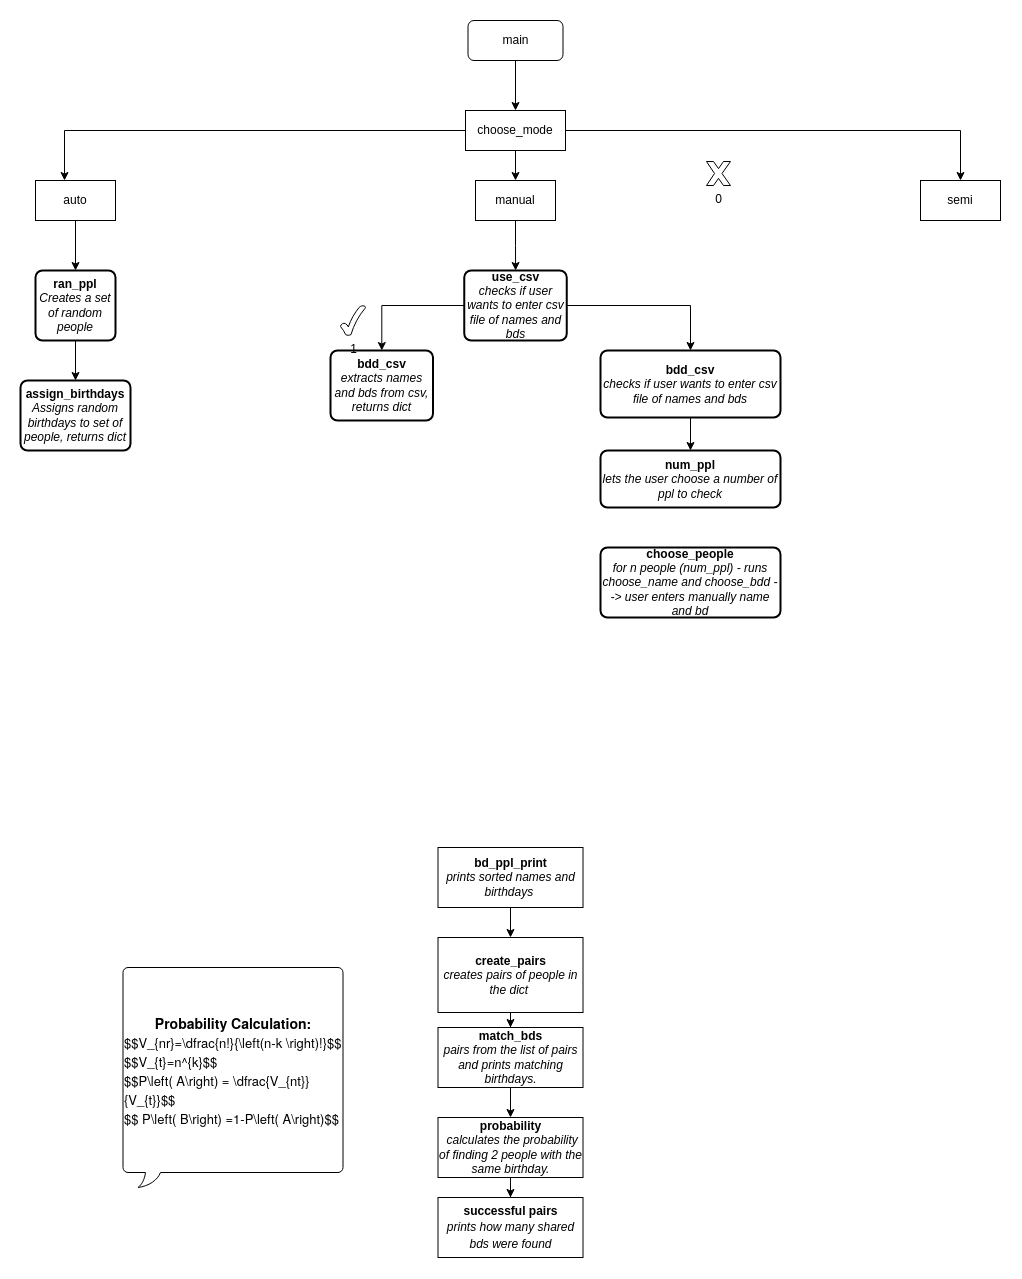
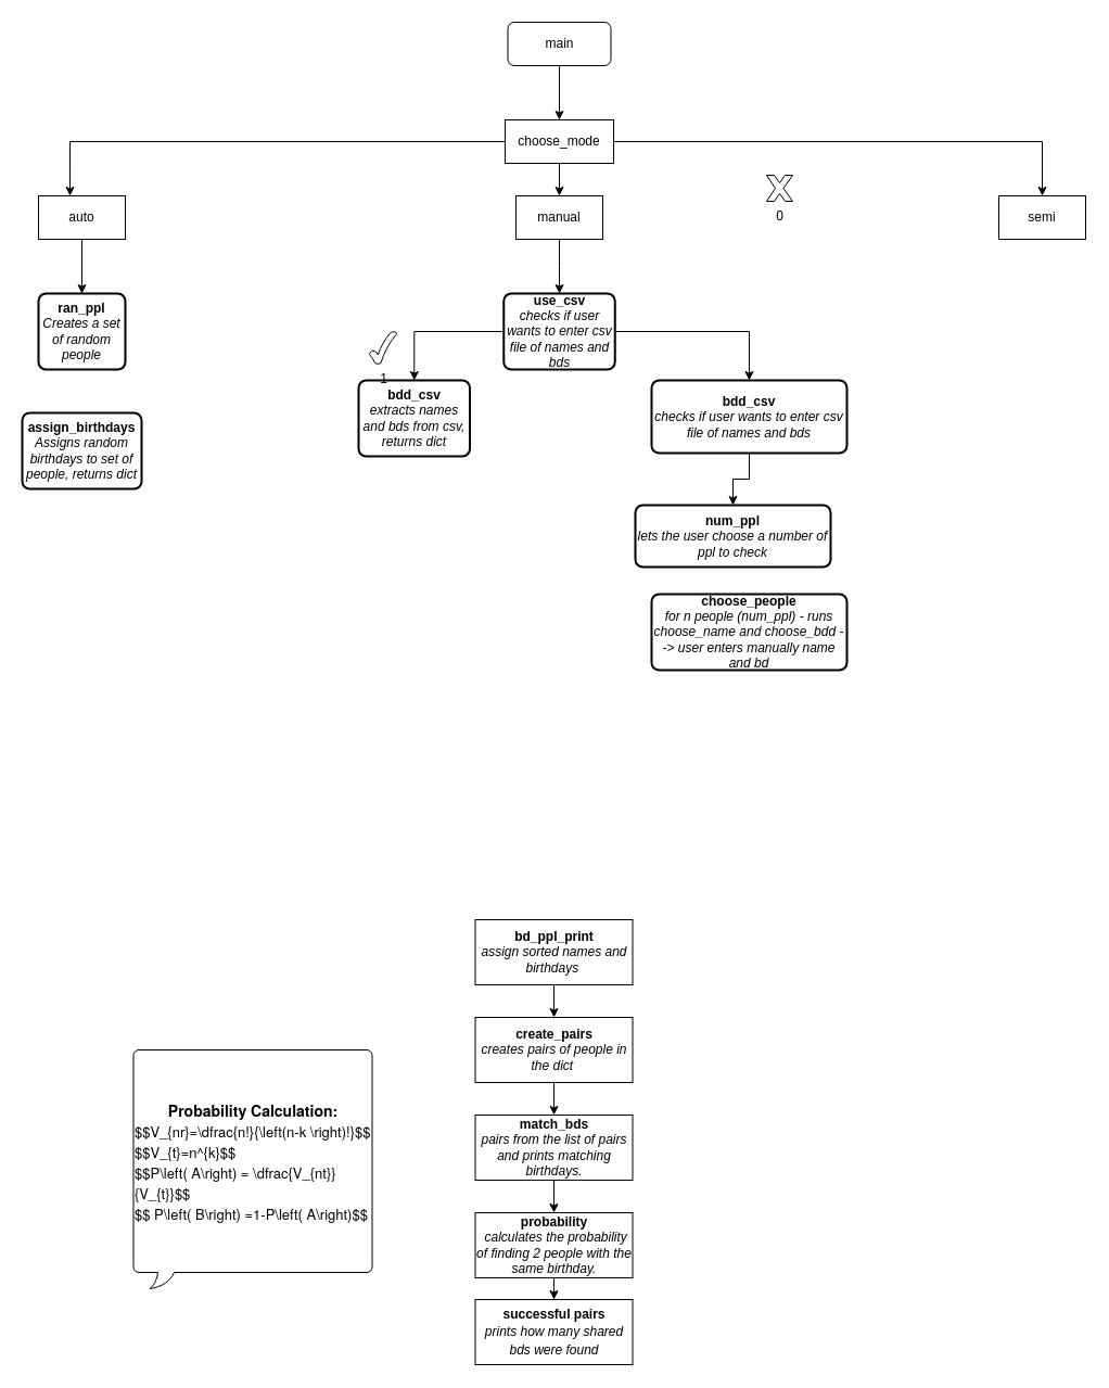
  <mxCell id="0" />
  <mxCell id="1" parent="0" />
  <mxCell id="2" style="edgeStyle=orthogonalEdgeStyle;rounded=0;orthogonalLoop=1;jettySize=auto;html=1;" edge="1" parent="1" source="3" target="7"><mxGeometry relative="1" as="geometry" /></mxCell>
  <mxCell id="3" value="main" style="rounded=1;whiteSpace=wrap;html=1;" vertex="1" parent="1"><mxGeometry x="467.5" y="20" width="95" height="40" as="geometry" /></mxCell>
  <mxCell id="4" style="edgeStyle=orthogonalEdgeStyle;rounded=0;orthogonalLoop=1;jettySize=auto;html=1;" edge="1" parent="1" source="7" target="11"><mxGeometry relative="1" as="geometry" /></mxCell>
  <mxCell id="5" style="edgeStyle=orthogonalEdgeStyle;rounded=0;orthogonalLoop=1;jettySize=auto;html=1;entryX=0.5;entryY=0;entryDx=0;entryDy=0;" edge="1" parent="1" source="7" target="12"><mxGeometry relative="1" as="geometry" /></mxCell>
  <mxCell id="6" style="edgeStyle=orthogonalEdgeStyle;rounded=0;orthogonalLoop=1;jettySize=auto;html=1;entryX=0.363;entryY=0;entryDx=0;entryDy=0;entryPerimeter=0;" edge="1" parent="1" source="7" target="9"><mxGeometry relative="1" as="geometry" /></mxCell>
  <mxCell id="7" value="choose_mode" style="rounded=0;whiteSpace=wrap;html=1;" vertex="1" parent="1"><mxGeometry x="465" y="110" width="100" height="40" as="geometry" /></mxCell>
  <mxCell id="8" style="edgeStyle=orthogonalEdgeStyle;rounded=0;orthogonalLoop=1;jettySize=auto;html=1;entryX=0.5;entryY=0;entryDx=0;entryDy=0;" edge="1" parent="1" source="9" target="14"><mxGeometry relative="1" as="geometry" /></mxCell>
  <mxCell id="9" value="auto" style="rounded=0;whiteSpace=wrap;html=1;" vertex="1" parent="1"><mxGeometry x="35" y="180" width="80" height="40" as="geometry" /></mxCell>
  <mxCell id="10" style="edgeStyle=orthogonalEdgeStyle;rounded=0;orthogonalLoop=1;jettySize=auto;html=1;fontSize=12;" edge="1" parent="1" source="11" target="28"><mxGeometry relative="1" as="geometry" /></mxCell>
  <mxCell id="11" value="manual" style="rounded=0;whiteSpace=wrap;html=1;" vertex="1" parent="1"><mxGeometry x="475" y="180" width="80" height="40" as="geometry" /></mxCell>
  <mxCell id="12" value="semi" style="rounded=0;whiteSpace=wrap;html=1;" vertex="1" parent="1"><mxGeometry x="920" y="180" width="80" height="40" as="geometry" /></mxCell>
- <mxCell id="13" style="edgeStyle=orthogonalEdgeStyle;rounded=0;orthogonalLoop=1;jettySize=auto;html=1;" edge="1" parent="1" source="14" target="15"><mxGeometry relative="1" as="geometry" /></mxCell>
  <mxCell id="14" value="&lt;b&gt;ran_ppl&lt;/b&gt;&lt;br&gt;&lt;i&gt;Creates a set of random people&lt;/i&gt;" style="rounded=1;whiteSpace=wrap;html=1;absoluteArcSize=1;arcSize=14;strokeWidth=2;shadow=0;glass=0;sketch=0;" vertex="1" parent="1"><mxGeometry x="35" y="270" width="80" height="70" as="geometry" /></mxCell>
  <mxCell id="15" value="&lt;b&gt;assign_birthdays&lt;/b&gt;&lt;br&gt;&lt;i&gt;Assigns random birthdays to set of people, returns dict&lt;/i&gt;" style="rounded=1;whiteSpace=wrap;html=1;absoluteArcSize=1;arcSize=14;strokeWidth=2;shadow=0;glass=0;sketch=0;" vertex="1" parent="1"><mxGeometry x="20" y="380" width="110" height="70" as="geometry" /></mxCell>
  <mxCell id="16" style="edgeStyle=orthogonalEdgeStyle;rounded=0;orthogonalLoop=1;jettySize=auto;html=1;" edge="1" parent="1" source="17" target="19"><mxGeometry relative="1" as="geometry" /></mxCell>
- <mxCell id="17" value="&lt;b&gt;bd_ppl_print&lt;/b&gt;&lt;br&gt;&lt;i&gt;prints sorted names and birthdays&amp;nbsp;&lt;/i&gt;" style="rounded=0;whiteSpace=wrap;html=1;shadow=0;glass=0;sketch=0;" vertex="1" parent="1"><mxGeometry x="437.5" y="847" width="145" height="60" as="geometry" /></mxCell>
+ <mxCell id="17" value="&lt;b&gt;bd_ppl_print&lt;/b&gt;&lt;br&gt;&lt;i&gt;assign sorted names and birthdays&amp;nbsp;&lt;/i&gt;" style="rounded=0;whiteSpace=wrap;html=1;shadow=0;glass=0;sketch=0;" vertex="1" parent="1"><mxGeometry x="437.5" y="847" width="145" height="60" as="geometry" /></mxCell>
  <mxCell id="18" style="edgeStyle=orthogonalEdgeStyle;rounded=0;orthogonalLoop=1;jettySize=auto;html=1;" edge="1" parent="1" source="19" target="21"><mxGeometry relative="1" as="geometry" /></mxCell>
- <mxCell id="19" value="&lt;b&gt;create_pairs&lt;/b&gt;&lt;br&gt;&lt;i&gt;creates pairs of people in the dict&amp;nbsp;&lt;/i&gt;" style="rounded=0;whiteSpace=wrap;html=1;shadow=0;glass=0;sketch=0;" vertex="1" parent="1"><mxGeometry x="437.5" y="937" width="145" height="75" as="geometry" /></mxCell>
+ <mxCell id="19" value="&lt;b&gt;create_pairs&lt;/b&gt;&lt;br&gt;&lt;i&gt;creates pairs of people in the dict&amp;nbsp;&lt;/i&gt;" style="rounded=0;whiteSpace=wrap;html=1;shadow=0;glass=0;sketch=0;" vertex="1" parent="1"><mxGeometry x="437.5" y="937" width="145" height="60" as="geometry" /></mxCell>
  <mxCell id="20" style="edgeStyle=orthogonalEdgeStyle;rounded=0;orthogonalLoop=1;jettySize=auto;html=1;" edge="1" parent="1" source="21" target="23"><mxGeometry relative="1" as="geometry" /></mxCell>
  <mxCell id="21" value="&lt;b&gt;match_bds&lt;/b&gt;&lt;br&gt;&lt;i&gt;pairs from the list of pairs and prints matching birthdays.&lt;/i&gt;" style="rounded=0;whiteSpace=wrap;html=1;shadow=0;glass=0;sketch=0;" vertex="1" parent="1"><mxGeometry x="437.5" y="1027" width="145" height="60" as="geometry" /></mxCell>
  <mxCell id="22" style="edgeStyle=orthogonalEdgeStyle;rounded=0;orthogonalLoop=1;jettySize=auto;html=1;fontSize=14;" edge="1" parent="1" source="23" target="25"><mxGeometry relative="1" as="geometry" /></mxCell>
  <mxCell id="23" value="&lt;b&gt;probability&lt;br&gt;&lt;/b&gt;&lt;i&gt;&amp;nbsp;calculates the probability of finding 2 people with the same birthday.&lt;/i&gt;" style="rounded=0;whiteSpace=wrap;html=1;shadow=0;glass=0;sketch=0;" vertex="1" parent="1"><mxGeometry x="437.5" y="1117" width="145" height="60" as="geometry" /></mxCell>
  <mxCell id="24" value="&lt;p style=&quot;margin: 0px; font-variant-numeric: normal; font-variant-east-asian: normal; font-stretch: normal; line-height: normal; font-family: &amp;quot;Helvetica Neue&amp;quot;;&quot; class=&quot;p1&quot;&gt;&lt;b style=&quot;&quot;&gt;&lt;font style=&quot;font-size: 14px;&quot;&gt;Probability Calculation:&lt;/font&gt;&lt;/b&gt;&lt;/p&gt;&lt;p style=&quot;margin: 0px; font-variant-numeric: normal; font-variant-east-asian: normal; font-stretch: normal; font-size: 13px; line-height: normal; font-family: &amp;quot;Helvetica Neue&amp;quot;; text-align: start;&quot; class=&quot;p1&quot;&gt;&lt;span style=&quot;background-color: initial;&quot;&gt;$$V_{nr}=\dfrac{n!}{\left(n-k \right)!}$$&lt;/span&gt;&lt;/p&gt;&lt;p style=&quot;margin: 0px; font-variant-numeric: normal; font-variant-east-asian: normal; font-stretch: normal; font-size: 13px; line-height: normal; font-family: &amp;quot;Helvetica Neue&amp;quot;; text-align: start;&quot; class=&quot;p1&quot;&gt;$$V_{t}=n^{k}$$&lt;/p&gt;&lt;p style=&quot;margin: 0px; font-variant-numeric: normal; font-variant-east-asian: normal; font-stretch: normal; font-size: 13px; line-height: normal; font-family: &amp;quot;Helvetica Neue&amp;quot;; text-align: start;&quot; class=&quot;p1&quot;&gt;$$P\left( A\right) = \dfrac{V_{nt}}{V_{t}}$$&lt;/p&gt;&lt;p style=&quot;margin: 0px; font-variant-numeric: normal; font-variant-east-asian: normal; font-stretch: normal; font-size: 13px; line-height: normal; font-family: &amp;quot;Helvetica Neue&amp;quot;; text-align: start;&quot; class=&quot;p1&quot;&gt;$$ P\left( B\right) =1-P\left( A\right)$$&lt;/p&gt;" style="whiteSpace=wrap;html=1;shape=mxgraph.basic.roundRectCallout;dx=30;dy=15;size=5;boundedLbl=1;rounded=1;shadow=0;glass=0;sketch=0;" vertex="1" parent="1"><mxGeometry x="122.5" y="967" width="220" height="220" as="geometry" /></mxCell>
  <mxCell id="25" value="&lt;div style=&quot;font-size: 12px;&quot;&gt;&lt;b style=&quot;background-color: initial;&quot;&gt;&lt;font style=&quot;font-size: 12px;&quot;&gt;successful pairs&lt;/font&gt;&lt;/b&gt;&lt;/div&gt;&lt;font style=&quot;font-size: 12px;&quot;&gt;&lt;i style=&quot;&quot;&gt;prints how many shared bds were found&lt;/i&gt;&lt;/font&gt;" style="rounded=0;whiteSpace=wrap;html=1;shadow=0;glass=0;sketch=0;fontSize=14;" vertex="1" parent="1"><mxGeometry x="437.5" y="1197" width="145" height="60" as="geometry" /></mxCell>
  <mxCell id="26" style="edgeStyle=orthogonalEdgeStyle;rounded=0;orthogonalLoop=1;jettySize=auto;html=1;fontSize=12;" edge="1" parent="1" source="28" target="29"><mxGeometry relative="1" as="geometry" /></mxCell>
  <mxCell id="27" style="edgeStyle=orthogonalEdgeStyle;rounded=0;orthogonalLoop=1;jettySize=auto;html=1;entryX=0.5;entryY=0;entryDx=0;entryDy=0;fontSize=12;" edge="1" parent="1" source="28" target="32"><mxGeometry relative="1" as="geometry" /></mxCell>
  <mxCell id="28" value="&lt;b&gt;use_csv&lt;/b&gt;&lt;br&gt;&lt;i&gt;checks if user wants to enter csv file of names and bds&lt;/i&gt;" style="rounded=1;whiteSpace=wrap;html=1;absoluteArcSize=1;arcSize=14;strokeWidth=2;shadow=0;glass=0;sketch=0;" vertex="1" parent="1"><mxGeometry x="463.75" y="270" width="102.5" height="70" as="geometry" /></mxCell>
  <mxCell id="29" value="&lt;b&gt;bdd_csv&lt;br&gt;&lt;/b&gt;&lt;i&gt;extracts names and bds from csv, returns dict&lt;/i&gt;" style="rounded=1;whiteSpace=wrap;html=1;absoluteArcSize=1;arcSize=14;strokeWidth=2;shadow=0;glass=0;sketch=0;fontSize=12;" vertex="1" parent="1"><mxGeometry x="330" y="350" width="102.5" height="70" as="geometry" /></mxCell>
  <mxCell id="30" value="1" style="verticalLabelPosition=bottom;verticalAlign=top;html=1;shape=mxgraph.basic.tick;rounded=1;shadow=0;glass=0;sketch=0;fontSize=12;" vertex="1" parent="1"><mxGeometry x="340" y="305" width="25" height="30" as="geometry" /></mxCell>
  <mxCell id="31" style="edgeStyle=orthogonalEdgeStyle;rounded=0;orthogonalLoop=1;jettySize=auto;html=1;fontSize=12;" edge="1" parent="1" source="32" target="34"><mxGeometry relative="1" as="geometry" /></mxCell>
  <mxCell id="32" value="&lt;b&gt;bdd_csv&lt;br&gt;&lt;/b&gt;&lt;i&gt;checks if user wants to enter csv file of names and bds&lt;/i&gt;" style="rounded=1;whiteSpace=wrap;html=1;absoluteArcSize=1;arcSize=14;strokeWidth=2;shadow=0;glass=0;sketch=0;fontSize=12;" vertex="1" parent="1"><mxGeometry x="600" y="350" width="180" height="67" as="geometry" /></mxCell>
  <mxCell id="33" value="0" style="verticalLabelPosition=bottom;verticalAlign=top;html=1;shape=mxgraph.basic.x;rounded=1;shadow=0;glass=0;sketch=0;fontSize=12;" vertex="1" parent="1"><mxGeometry x="706" y="161" width="24" height="24" as="geometry" /></mxCell>
- <mxCell id="34" value="&lt;b&gt;num_ppl&lt;br&gt;&lt;/b&gt;&lt;i&gt;lets the user choose a number of ppl to check&lt;/i&gt;" style="rounded=1;whiteSpace=wrap;html=1;absoluteArcSize=1;arcSize=14;strokeWidth=2;shadow=0;glass=0;sketch=0;fontSize=12;" vertex="1" parent="1"><mxGeometry x="600" y="450" width="180" height="57" as="geometry" /></mxCell>
+ <mxCell id="34" value="&lt;b&gt;num_ppl&lt;br&gt;&lt;/b&gt;&lt;i&gt;lets the user choose a number of ppl to check&lt;/i&gt;" style="rounded=1;whiteSpace=wrap;html=1;absoluteArcSize=1;arcSize=14;strokeWidth=2;shadow=0;glass=0;sketch=0;fontSize=12;" vertex="1" parent="1"><mxGeometry x="585" y="465" width="180" height="57" as="geometry" /></mxCell>
  <mxCell id="35" value="&lt;b&gt;choose_people&lt;br&gt;&lt;/b&gt;&lt;i&gt;for n people (num_ppl) - runs choose_name and choose_bdd --&amp;gt; user enters manually name and bd&lt;br&gt;&lt;/i&gt;" style="rounded=1;whiteSpace=wrap;html=1;absoluteArcSize=1;arcSize=14;strokeWidth=2;shadow=0;glass=0;sketch=0;fontSize=12;" vertex="1" parent="1"><mxGeometry x="600" y="547" width="180" height="70" as="geometry" /></mxCell>
